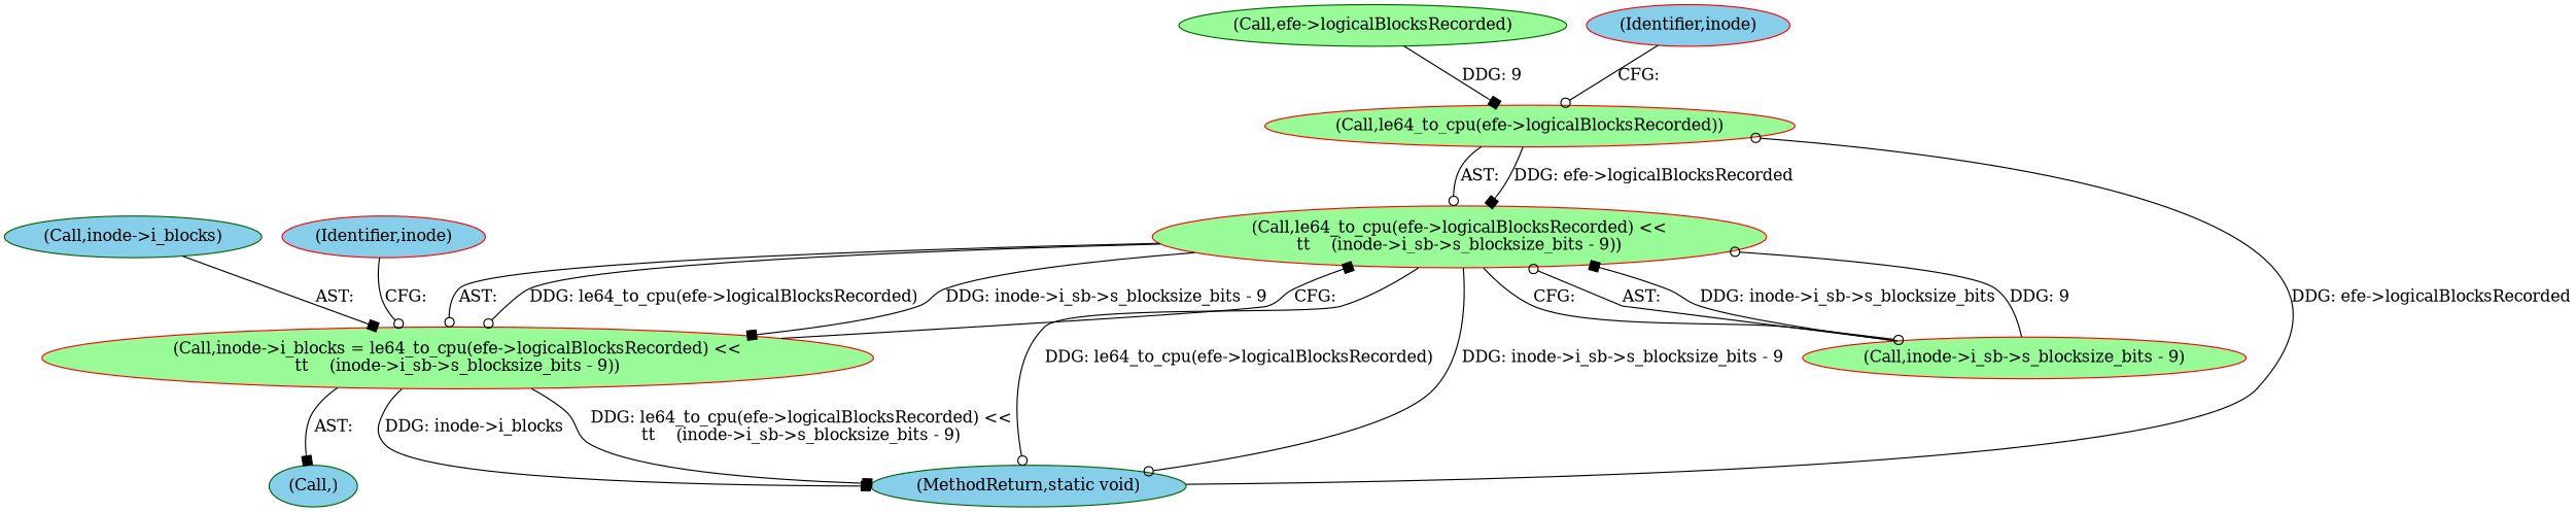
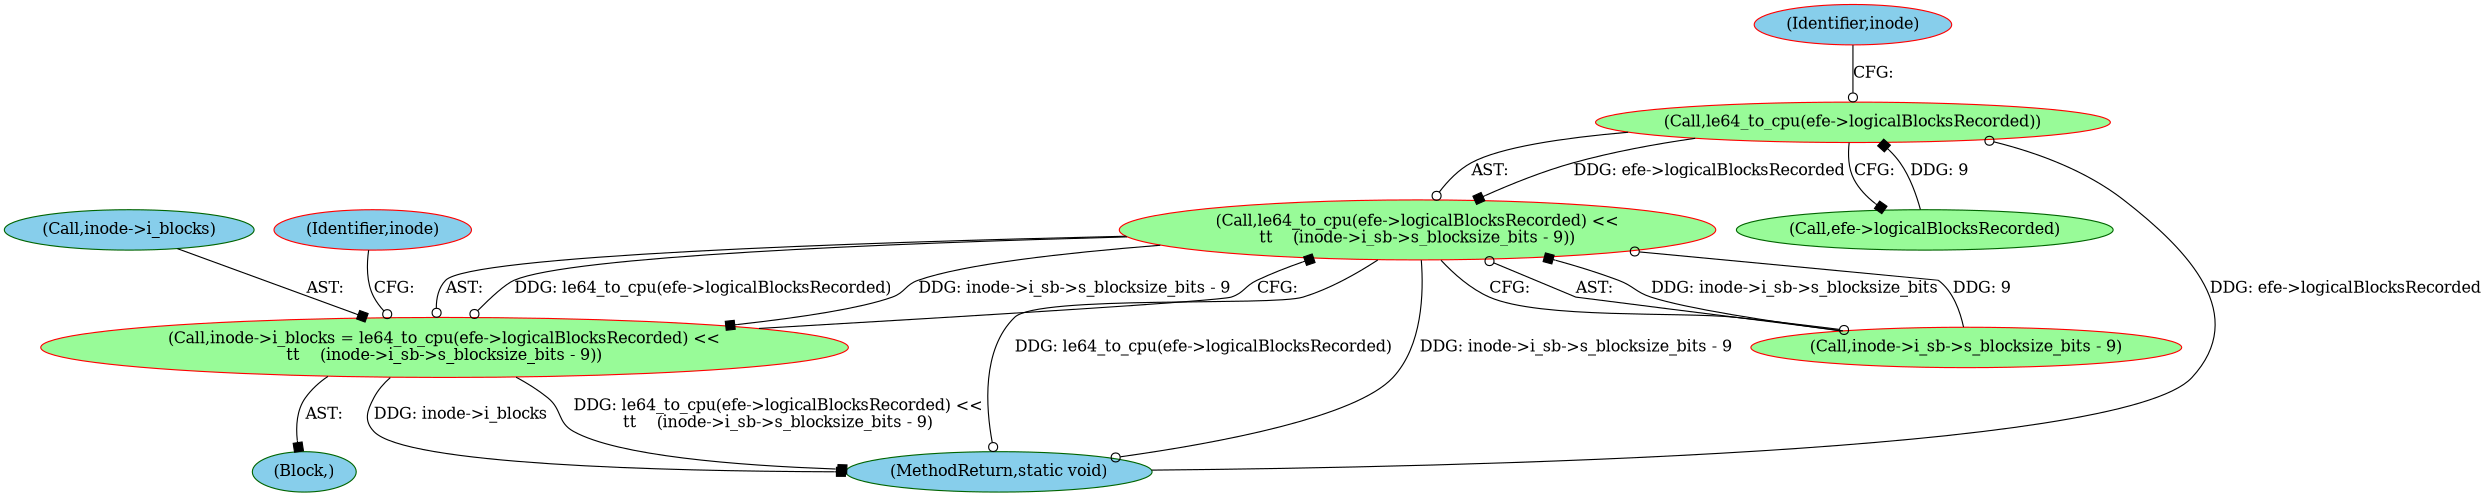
  digraph {
    node [color=red fillcolor=palegreen style=filled]
    edge [arrowhead=odot]
    n1 [label="(Call,le64_to_cpu(efe->logicalBlocksRecorded))"]
    n2 [label="(Call,le64_to_cpu(efe->logicalBlocksRecorded) <<\n\t\t    (inode->i_sb->s_blocksize_bits - 9))"]
    n3 [color=darkgreen label="(Call,efe->logicalBlocksRecorded)"]
    n4 [color=darkgreen fillcolor=skyblue label="(MethodReturn,static void)"]
    n5 [label="(Call,inode->i_blocks = le64_to_cpu(efe->logicalBlocksRecorded) <<\n\t\t    (inode->i_sb->s_blocksize_bits - 9))"]
    n6 [label="(Call,inode->i_sb->s_blocksize_bits - 9)"]
-   n7 [color=darkgreen fillcolor=skyblue label="(Call,)"]
+   n7 [color=darkgreen fillcolor=skyblue label="(Block,)"]
    n8 [fillcolor=skyblue label="(Identifier,inode)"]
    n9 [color=darkgreen fillcolor=skyblue label="(Call,inode->i_blocks)"]
    n10 [fillcolor=skyblue label="(Identifier,inode)"]
    n1 -> n2 [label="AST: "]
    n1 -> n2 [arrowhead=box label="DDG: efe->logicalBlocksRecorded"]
+   n1 -> n3 [arrowhead=box label="CFG: "]
    n2 -> n4 [label="DDG: le64_to_cpu(efe->logicalBlocksRecorded)"]
    n2 -> n4 [label="DDG: inode->i_sb->s_blocksize_bits - 9"]
    n2 -> n5 [label="AST: "]
    n2 -> n5 [label="DDG: le64_to_cpu(efe->logicalBlocksRecorded)"]
    n2 -> n5 [arrowhead=box label="DDG: inode->i_sb->s_blocksize_bits - 9"]
    n2 -> n6 [label="CFG: "]
    n3 -> n1 [arrowhead=box label="DDG: 9"]
    n4 -> n1 [label="DDG: efe->logicalBlocksRecorded"]
    n5 -> n2 [arrowhead=box label="CFG: "]
    n5 -> n4 [arrowhead=box label="DDG: inode->i_blocks"]
    n5 -> n4 [arrowhead=box label="DDG: le64_to_cpu(efe->logicalBlocksRecorded) <<\n\t\t    (inode->i_sb->s_blocksize_bits - 9)"]
    n5 -> n7 [arrowhead=box label="AST: "]
    n6 -> n2 [label="AST: "]
    n6 -> n2 [arrowhead=box label="DDG: inode->i_sb->s_blocksize_bits"]
    n6 -> n2 [label="DDG: 9"]
    n8 -> n1 [label="CFG: "]
    n9 -> n5 [arrowhead=box label="AST: "]
    n10 -> n5 [label="CFG: "]
  }
